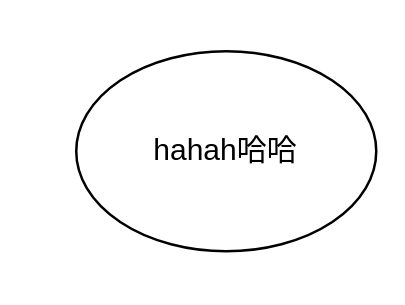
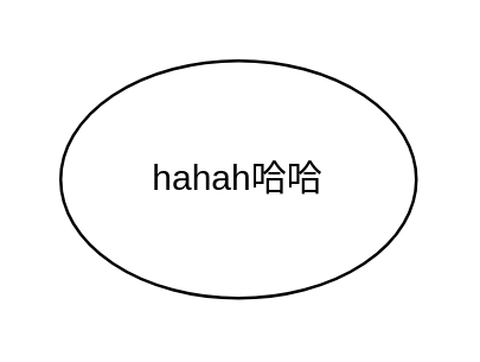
  <mxCell id="0" />
  <mxCell id="1" parent="0" />
- <mxCell id="2" value="hahah哈哈" style="ellipse;whiteSpace=wrap;html=1;" vertex="1" parent="1"><mxGeometry x="30" y="20" width="120" height="80" as="geometry" /></mxCell>
+ <mxCell id="2" value="hahah哈哈" style="ellipse;whiteSpace=wrap;html=1;" vertex="1" parent="1"><mxGeometry x="20" y="20" width="120" height="80" as="geometry" /></mxCell>
